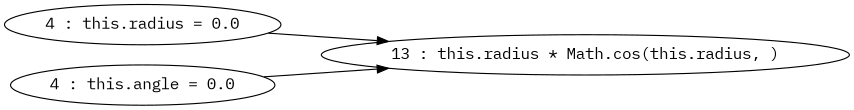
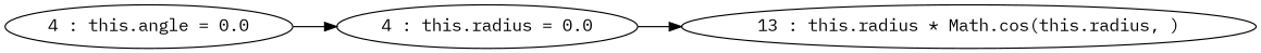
  digraph {
    fontname="IBM Plex Mono"
    rankdir=LR
    node [fontname="IBM Plex Mono"]
    edge [fontname="IBM Plex Mono"]
    n1 [label="13 : this.radius * Math.cos(this.radius, )"]
    "4 : this.radius = 0.0"
    "4 : this.angle = 0.0"
    "4 : this.radius = 0.0" -> n1
-   "4 : this.angle = 0.0" -> n1
+   "4 : this.angle = 0.0" -> "4 : this.radius = 0.0"
  }
